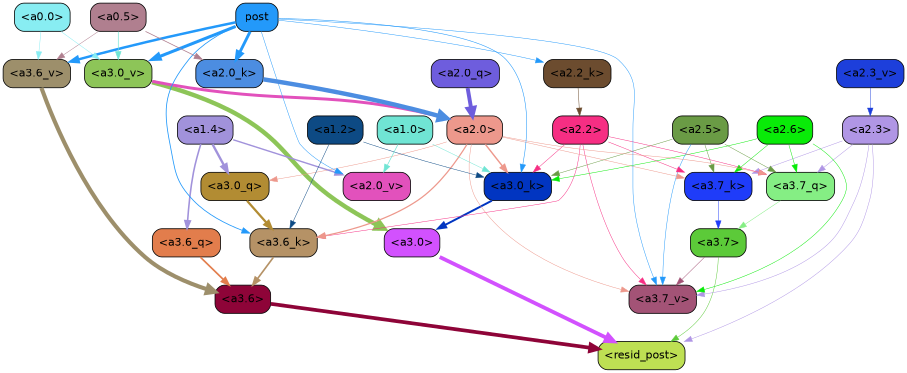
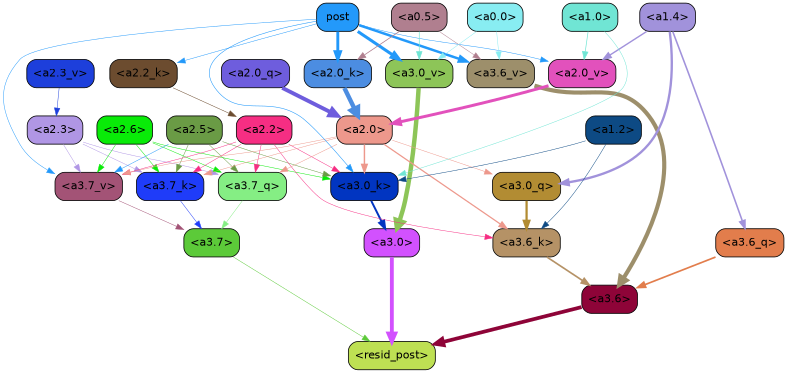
  strict digraph {
    splines=true
    node [color=black fontname=Helvetica shape=box style="filled, rounded"]
    edge [color="#2399fa" penwidth=0.6]
    "<a3.7>" [fillcolor="#5cca39"]
    "<resid_post>" [fillcolor="#bee053"]
    "<a3.6>" [fillcolor="#8e0438"]
    "<a3.0>" [fillcolor="#d251fe"]
    "<a2.3>" [fillcolor="#b096e5"]
    "<a3.7_q>" [fillcolor="#85ee84"]
    "<a3.7_k>" [fillcolor="#1f3cf9"]
    "<a3.7_v>" [fillcolor="#a35376"]
    "<a3.6_q>" [fillcolor="#e27d4c"]
    "<a3.0_q>" [fillcolor="#b28c33"]
    "<a3.6_k>" [fillcolor="#b59266"]
    "<a3.0_k>" [fillcolor="#0135c1"]
    "<a3.6_v>" [fillcolor="#9d8f6b"]
    "<a3.0_v>" [fillcolor="#8dc558"]
    "<a2.6>" [fillcolor="#09eb08"]
    "<a2.5>" [fillcolor="#6a9b45"]
    "<a2.2>" [fillcolor="#f62e83"]
    "<a2.0>" [fillcolor="#ed988c"]
    "<a1.4>" [fillcolor="#a192db"]
    "<a2.0_v>" [fillcolor="#e251bc"]
    "<a1.2>" [fillcolor="#0d4a84"]
    n22 [fillcolor="#2399fa" label=post]
    "<a2.2_k>" [fillcolor="#6c4c2f"]
    "<a2.0_k>" [fillcolor="#4c8de1"]
    "<a1.0>" [fillcolor="#70e5d4"]
    "<a0.5>" [fillcolor="#b07f8f"]
    "<a0.0>" [fillcolor="#88edf2"]
    "<a2.0_q>" [fillcolor="#6e5ddd"]
    "<a2.3_v>" [fillcolor="#1d3fdb"]
    "<a3.7>" -> "<resid_post>" [color="#5cca39"]
    "<a3.6>" -> "<resid_post>" [color="#8e0438" penwidth=4.751592040061951]
    "<a3.0>" -> "<resid_post>" [color="#d251fe" penwidth=4.904066681861877]
-   "<a2.3>" -> "<resid_post>" [color="#b096e5"]
    "<a2.3>" -> "<a3.7_q>" [color="#b096e5"]
    "<a2.3>" -> "<a3.7_k>" [color="#b096e5"]
    "<a2.3>" -> "<a3.7_v>" [color="#b096e5"]
    "<a3.7_q>" -> "<a3.7>" [color="#85ee84"]
    "<a3.7_k>" -> "<a3.7>" [color="#1f3cf9"]
-   "<a3.7>" -> "<a3.7_v>" [color="#a35376"]
+   "<a3.7_v>" -> "<a3.7>" [color="#a35376"]
    "<a3.6_q>" -> "<a3.6>" [color="#e27d4c" penwidth=2.160832464694977]
    "<a3.0_q>" -> "<a3.6_k>" [color="#b28c33" penwidth=2.870753765106201]
    "<a3.6_k>" -> "<a3.6>" [color="#b59266" penwidth=2.13908451795578]
    "<a3.0_k>" -> "<a3.0>" [color="#0135c1" penwidth=2.520303964614868]
    "<a3.6_v>" -> "<a3.6>" [color="#9d8f6b" penwidth=5.297133803367615]
    "<a3.0_v>" -> "<a3.0>" [color="#8dc558" penwidth=5.680712580680847]
    "<a2.6>" -> "<a3.7_q>" [color="#09eb08"]
    "<a2.6>" -> "<a3.7_k>" [color="#09eb08"]
    "<a2.6>" -> "<a3.7_v>" [color="#09eb08"]
    "<a2.6>" -> "<a3.0_k>" [color="#09eb08"]
    "<a2.5>" -> "<a3.7_q>" [color="#6a9b45"]
    "<a2.5>" -> "<a3.7_k>" [color="#6a9b45"]
    "<a2.5>" -> "<a3.7_v>"
    "<a2.5>" -> "<a3.0_k>" [color="#6a9b45"]
    "<a2.2>" -> "<a3.7_q>" [color="#f62e83"]
    "<a2.2>" -> "<a3.7_k>" [color="#f62e83"]
    "<a2.2>" -> "<a3.7_v>" [color="#f62e83"]
    "<a2.2>" -> "<a3.6_k>" [color="#f62e83"]
    "<a2.2>" -> "<a3.0_k>" [color="#f62e83"]
    "<a2.0>" -> "<a3.7_q>" [color="#ed988c"]
    "<a2.0>" -> "<a3.7_k>" [color="#ed988c"]
    "<a2.0>" -> "<a3.7_v>" [color="#ed988c"]
    "<a2.0>" -> "<a3.0_q>" [color="#ed988c"]
    "<a2.0>" -> "<a3.6_k>" [color="#ed988c" penwidth=1.5897698998451233]
    "<a2.0>" -> "<a3.0_k>" [color="#ed988c" penwidth=1.8405593037605286]
    "<a1.4>" -> "<a3.6_q>" [color="#a192db" penwidth=2.0260728895664215]
    "<a1.4>" -> "<a3.0_q>" [color="#a192db" penwidth=3.0185627341270447]
    "<a1.4>" -> "<a2.0_v>" [color="#a192db" penwidth=1.7970525026321411]
-   "<a3.0_v>" -> "<a2.0>" [color="#e251bc" penwidth=3.781584322452545]
+   "<a2.0_v>" -> "<a2.0>" [color="#e251bc" penwidth=3.781584322452545]
    "<a1.2>" -> "<a3.6_k>" [color="#0d4a84"]
    "<a1.2>" -> "<a3.0_k>" [color="#0d4a84"]
    n22 -> "<a3.7_v>"
-   n22 -> "<a3.6_k>" [penwidth=1.046662151813507]
    n22 -> "<a3.0_k>" [penwidth=0.6995279788970947]
    n22 -> "<a3.6_v>" [penwidth=3.1840110421180725]
    n22 -> "<a3.0_v>" [penwidth=3.9005755856633186]
    n22 -> "<a2.0_v>"
    n22 -> "<a2.2_k>"
    n22 -> "<a2.0_k>" [penwidth=3.6898754835128784]
    "<a2.2_k>" -> "<a2.2>" [color="#6c4c2f" penwidth=0.6304321400821209]
    "<a2.0_k>" -> "<a2.0>" [color="#4c8de1" penwidth=5.6445024609565735]
    "<a1.0>" -> "<a3.0_k>" [color="#70e5d4"]
    "<a1.0>" -> "<a2.0_v>" [color="#70e5d4" penwidth=0.8836666345596313]
    "<a0.5>" -> "<a3.6_v>" [color="#b07f8f"]
    "<a0.5>" -> "<a3.0_v>" [color="#70e5d4" penwidth=0.8493617177009583]
    "<a0.5>" -> "<a2.0_k>" [color="#b07f8f" penwidth=0.9942188858985901]
    "<a0.0>" -> "<a3.6_v>" [color="#88edf2"]
    "<a0.0>" -> "<a3.0_v>" [color="#88edf2"]
    "<a2.0_q>" -> "<a2.0>" [color="#6e5ddd" penwidth=5.0040658712387085]
    "<a2.3_v>" -> "<a2.3>" [color="#1d3fdb"]
  }
